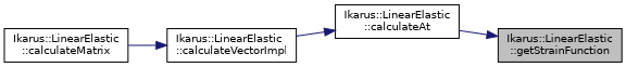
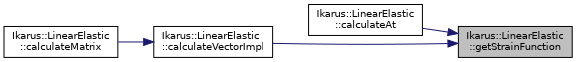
  digraph {
    rankdir=RL
    node [color=black fillcolor=white fontname=Helvetica fontsize=10 shape=record style=filled]
    edge [color=midnightblue dir=back fontname=Helvetica fontsize=10 labelfontname=Helvetica labelfontsize=10 style=solid]
    n1 [fillcolor=grey75 fontcolor=black height=0.2 label="Ikarus::LinearElastic\l::getStrainFunction" width=0.4]
    n2 [height=0.2 label="Ikarus::LinearElastic\l::calculateAt" width=0.4]
    n3 [height=0.2 label="Ikarus::LinearElastic\l::calculateVectorImpl" width=0.4]
    n4 [height=0.2 label="Ikarus::LinearElastic\l::calculateMatrix" width=0.4]
    n1 -> n2
-   n2 -> n3
+   n1 -> n3
    n3 -> n4
  }
